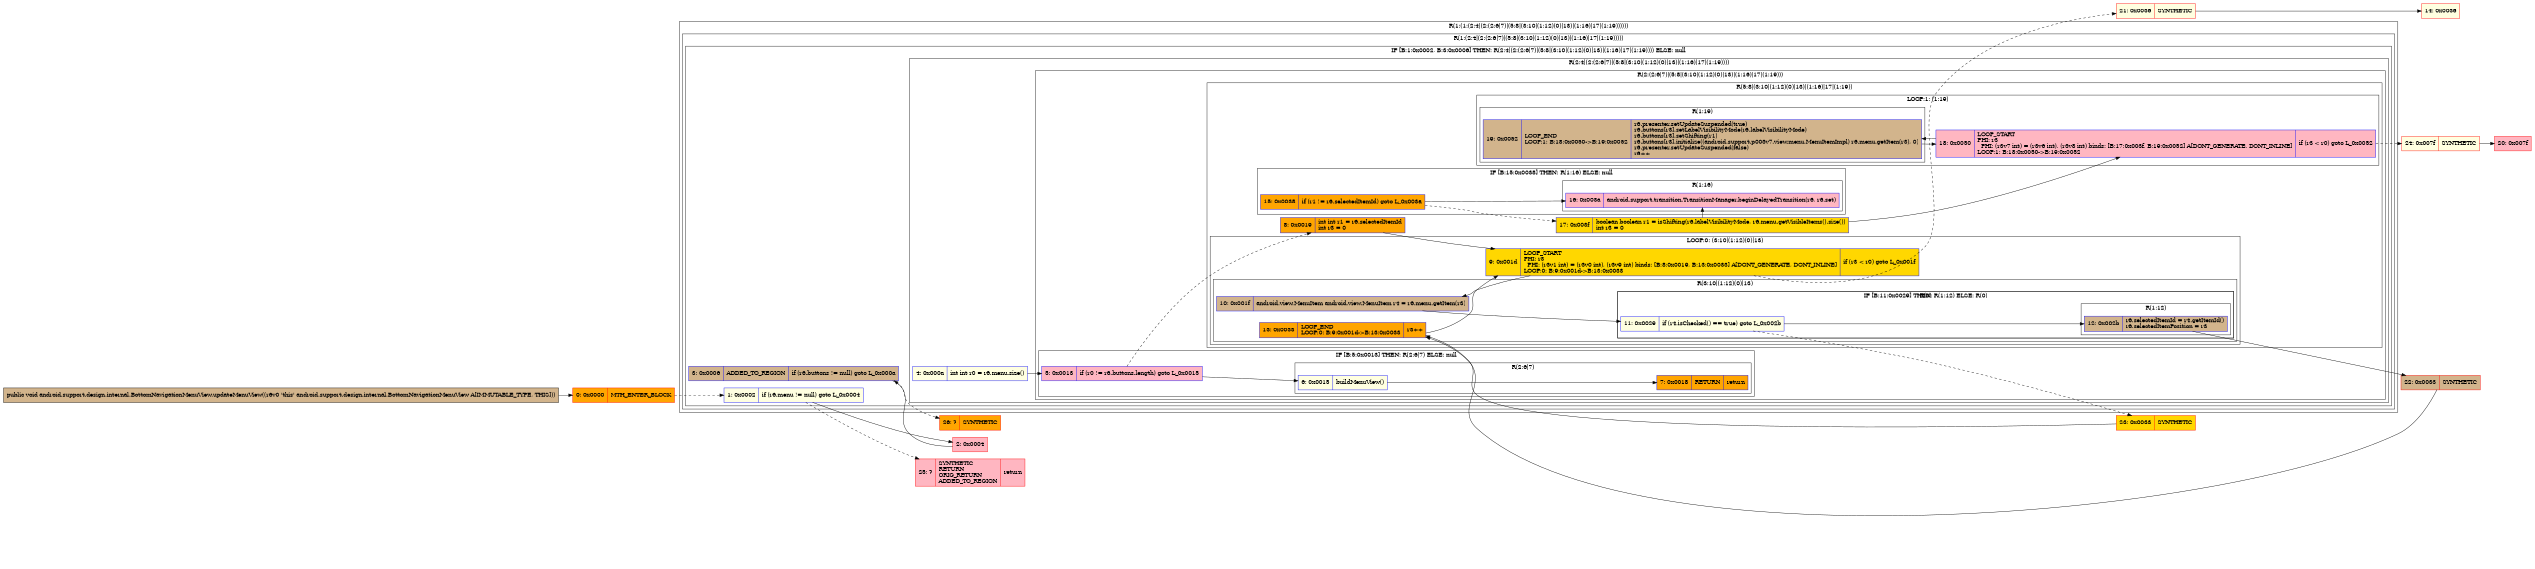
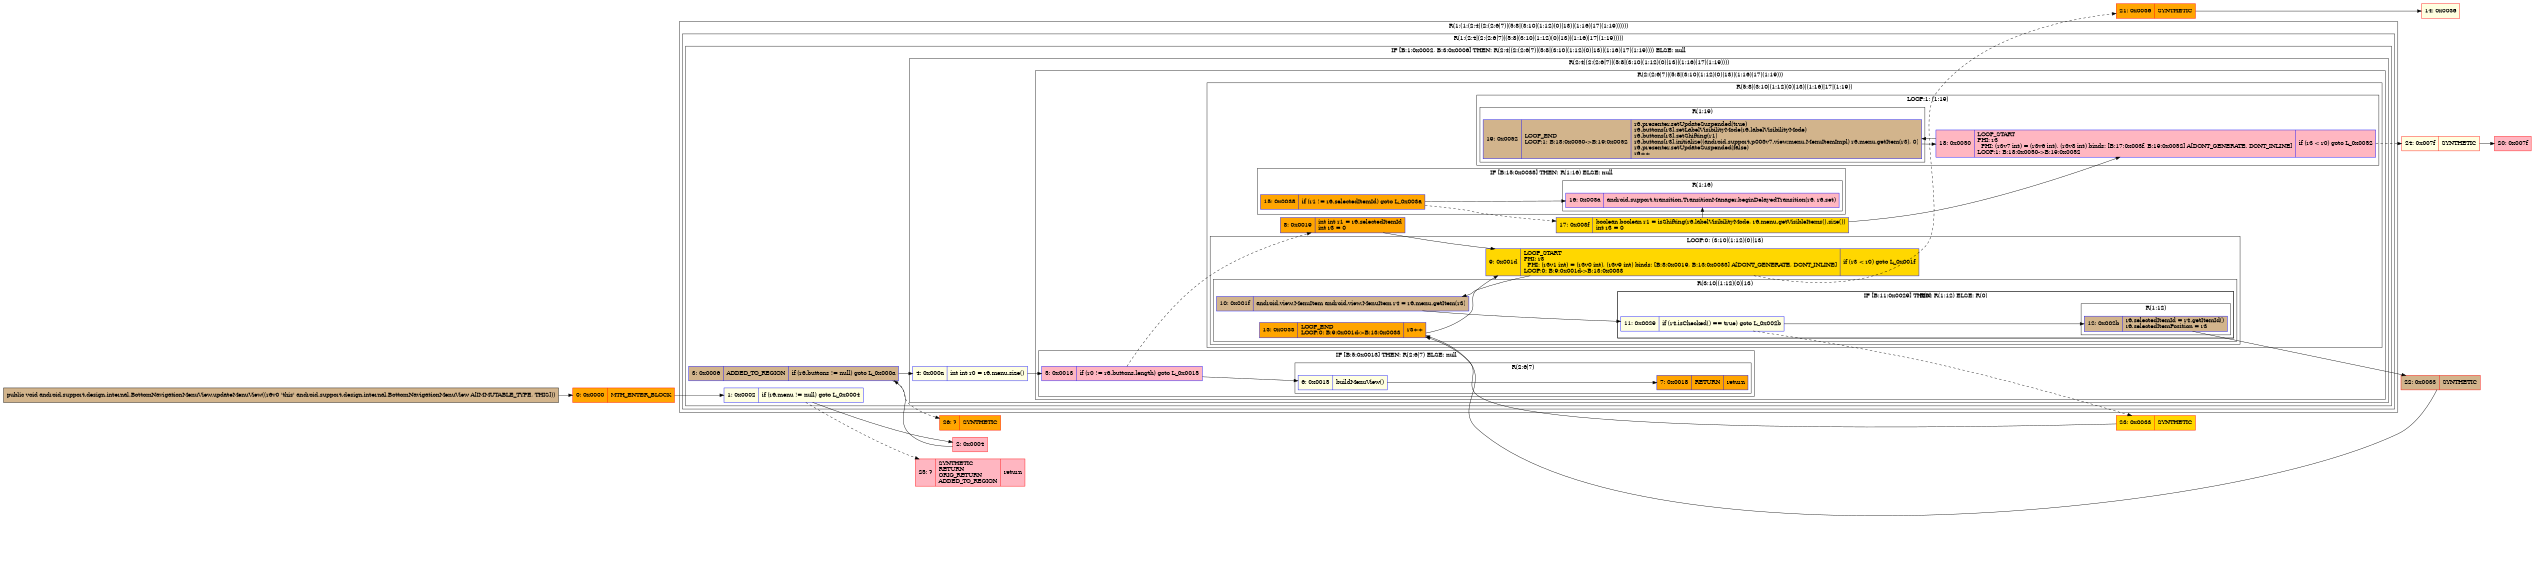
  digraph {
    rankdir=LR
    node [color=blue fillcolor=lightyellow shape=record style=filled]
    n1 [label="{6\:\ 0x0015|buildMenuView()\l}"]
    n2 [fillcolor=orange label="{7\:\ 0x0018|RETURN\l|return\l}"]
    n3 [fillcolor=lightpink label="{5\:\ 0x0013|if (r0 != r6.buttons.length) goto L_0x0015\l}"]
    n4 [fillcolor=tan label="{12\:\ 0x002b|r6.selectedItemId = r4.getItemId()\lr6.selectedItemPosition = r3\l}"]
    n5 [label="{11\:\ 0x0029|if (r4.isChecked() == true) goto L_0x002b\l}"]
    n6 [fillcolor=tan label="{10\:\ 0x001f|android.view.MenuItem android.view.MenuItem r4 = r6.menu.getItem(r3)\l}"]
    n7 [fillcolor=orange label="{13\:\ 0x0033|LOOP_END\lLOOP:0: B:9:0x001d\-\>B:13:0x0033\l|r3++\l}"]
    n8 [fillcolor=gold label="{9\:\ 0x001d|LOOP_START\lPHI: r3 \l  PHI: (r3v1 int) = (r3v0 int), (r3v9 int) binds: [B:8:0x0019, B:13:0x0033] A[DONT_GENERATE, DONT_INLINE]\lLOOP:0: B:9:0x001d\-\>B:13:0x0033\l|if (r3 \< r0) goto L_0x001f\l}"]
    n9 [fillcolor=lightpink label="{16\:\ 0x003a|android.support.transition.TransitionManager.beginDelayedTransition(r6, r6.set)\l}"]
    n10 [fillcolor=orange label="{15\:\ 0x0038|if (r1 != r6.selectedItemId) goto L_0x003a\l}"]
    n11 [fillcolor=tan label="{19\:\ 0x0052|LOOP_END\lLOOP:1: B:18:0x0050\-\>B:19:0x0052\l|r6.presenter.setUpdateSuspended(true)\lr6.buttons[r3].setLabelVisibilityMode(r6.labelVisibilityMode)\lr6.buttons[r3].setShifting(r1)\lr6.buttons[r3].initialize((android.support.p003v7.view.menu.MenuItemImpl) r6.menu.getItem(r3), 0)\lr6.presenter.setUpdateSuspended(false)\lr6++\l}"]
    n12 [fillcolor=lightpink label="{18\:\ 0x0050|LOOP_START\lPHI: r3 \l  PHI: (r3v7 int) = (r3v6 int), (r3v8 int) binds: [B:17:0x003f, B:19:0x0052] A[DONT_GENERATE, DONT_INLINE]\lLOOP:1: B:18:0x0050\-\>B:19:0x0052\l|if (r3 \< r0) goto L_0x0052\l}"]
    n13 [fillcolor=orange label="{8\:\ 0x0019|int int r1 = r6.selectedItemId\lint r3 = 0\l}"]
    n14 [fillcolor=gold label="{17\:\ 0x003f|boolean boolean r1 = isShifting(r6.labelVisibilityMode, r6.menu.getVisibleItems().size())\lint r3 = 0\l}"]
    n15 [label="{4\:\ 0x000a|int int r0 = r6.menu.size()\l}"]
    n16 [label="{1\:\ 0x0002|if (r6.menu != null) goto L_0x0004\l}"]
    n17 [fillcolor=tan label="{3\:\ 0x0006|ADDED_TO_REGION\l|if (r6.buttons != null) goto L_0x000a\l}"]
    n18 [color=red fillcolor=tan label="{22\:\ 0x0033|SYNTHETIC\l}"]
    n19 [color=red fillcolor=gold label="{23\:\ 0x0033|SYNTHETIC\l}"]
-   n20 [color=red label="{21\:\ 0x0036|SYNTHETIC\l}"]
+   n20 [color=red fillcolor=orange label="{21\:\ 0x0036|SYNTHETIC\l}"]
    n21 [color=red label="{24\:\ 0x007f|SYNTHETIC\l}"]
    n22 [color=red fillcolor=lightpink label="{2\:\ 0x0004}"]
    n23 [color=red fillcolor=lightpink label="{25\:\ ?|SYNTHETIC\lRETURN\lORIG_RETURN\lADDED_TO_REGION\l|return\l}"]
    n24 [color=red fillcolor=orange label="{26\:\ ?|SYNTHETIC\l}"]
    n25 [color=red label="{14\:\ 0x0036}"]
    n26 [color=red fillcolor=lightpink label="{20\:\ 0x007f}"]
    n27 [color=red fillcolor=orange label="{0\:\ 0x0000|MTH_ENTER_BLOCK\l}"]
    n28 [fillcolor=tan label="{public void android.support.design.internal.BottomNavigationMenuView.updateMenuView((r6v0 'this' android.support.design.internal.BottomNavigationMenuView A[IMMUTABLE_TYPE, THIS])) }" color=""]
    subgraph cluster_1 {
      label="R(1:(1:(2:4|(2:(2:6|7)|(5:8|(3:10|(1:12)(0)|13)|(1:16)|17|(1:19))))))"
      subgraph cluster_2 {
        label="R(1:(2:4|(2:(2:6|7)|(5:8|(3:10|(1:12)(0)|13)|(1:16)|17|(1:19)))))"
        subgraph cluster_3 {
          label="IF [B:1:0x0002, B:3:0x0006] THEN: R(2:4|(2:(2:6|7)|(5:8|(3:10|(1:12)(0)|13)|(1:16)|17|(1:19)))) ELSE: null"
          n16
          n17
          subgraph cluster_4 {
            label="R(2:4|(2:(2:6|7)|(5:8|(3:10|(1:12)(0)|13)|(1:16)|17|(1:19))))"
            n15
            subgraph cluster_5 {
              label="R(2:(2:6|7)|(5:8|(3:10|(1:12)(0)|13)|(1:16)|17|(1:19)))"
              subgraph cluster_6 {
                label="IF [B:5:0x0013] THEN: R(2:6|7) ELSE: null"
                n3
                subgraph cluster_7 {
                  label="R(2:6|7)"
                  n1
                  n2
                }
              }
              subgraph cluster_8 {
                label="R(5:8|(3:10|(1:12)(0)|13)|(1:16)|17|(1:19))"
                n13
                n14
                subgraph cluster_9 {
                  label="LOOP:0: (3:10|(1:12)(0)|13)"
                  n8
                  subgraph cluster_10 {
                    label="R(3:10|(1:12)(0)|13)"
                    n6
                    n7
                    subgraph cluster_11 {
                      label="IF [B:11:0x0029] THEN: R(1:12) ELSE: R(0)"
                      n5
                      subgraph cluster_12 {
                        label="R(1:12)"
                        n4
                      }
                      subgraph cluster_13 {
                        label="R(0)"
                      }
                    }
                  }
                }
                subgraph cluster_14 {
                  label="IF [B:15:0x0038] THEN: R(1:16) ELSE: null"
                  n10
                  subgraph cluster_15 {
                    label="R(1:16)"
                    n9
                  }
                }
                subgraph cluster_16 {
                  label="LOOP:1: (1:19)"
                  n12
                  subgraph cluster_17 {
                    label="R(1:19)"
                    n11
                  }
                }
              }
            }
          }
        }
      }
    }
    n1 -> n2
    n3 -> n1
    n3 -> n13 [style=dashed]
    n4 -> n18
    n5 -> n4
    n5 -> n19 [style=dashed]
    n6 -> n5
    n7 -> n8
    n8 -> n6
    n8 -> n20 [style=dashed]
    n10 -> n9
    n10 -> n14 [style=dashed]
    n11 -> n12
    n12 -> n11
    n12 -> n21 [style=dashed]
    n13 -> n8
    n14 -> n9
    n14 -> n12
    n15 -> n3
    n16 -> n22
    n16 -> n23 [style=dashed]
+   n17 -> n15
    n17 -> n24 [style=dashed]
    n18 -> n7
    n19 -> n7
    n20 -> n25
    n21 -> n26
    n22 -> n17
-   n27 -> n16 [style=dashed]
+   n27 -> n16
    n28 -> n27
  }
